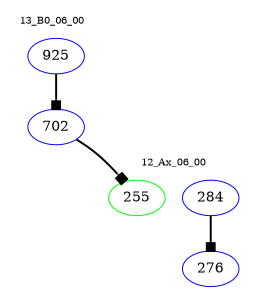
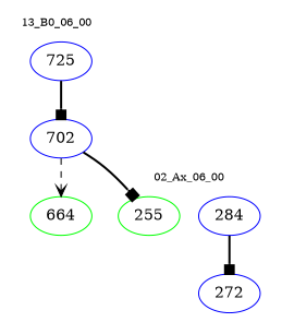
  digraph {
    node [color=blue]
    edge [arrowhead=box color=black style=bold]
    n1 [label=284]
-   n2 [label=276]
+   n2 [label=272]
    n3 [color=green label=255]
-   n4 [label=925]
+   n4 [label=725]
    n5 [label=702]
+   n6 [color=green label=664]
    subgraph cluster_1 {
      color=white
      fontsize=10
-     label="12_Ax_06_00"
+     label="02_Ax_06_00"
      n1
      n2
      n3
    }
    subgraph cluster_2 {
      color=white
      fontsize=10
      label="13_B0_06_00"
      n4
      n5
+     n6
    }
    n1 -> n2
    n4 -> n5
    n5 -> n3
+   n5 -> n6 [arrowhead=vee style=dashed]
  }
